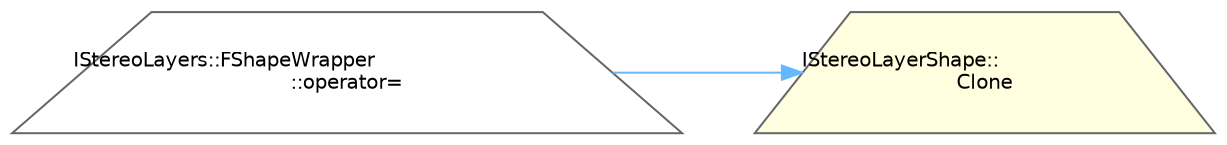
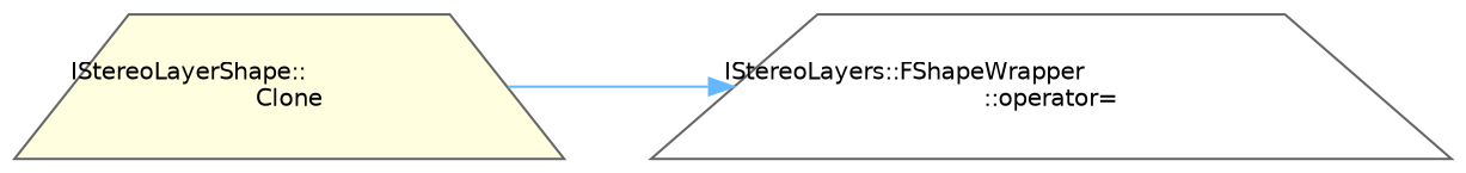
  digraph {
    rankdir=RL
    node [fontname=Helvetica fontsize=10 shape=trapezium style=filled]
    n1 [color=gray40 fillcolor=lightyellow fontcolor=black height=0.2 label="IStereoLayerShape::\lClone" width=0.4]
    n2 [color=grey40 fillcolor=white height=0.2 label="IStereoLayers::FShapeWrapper\l::operator=" width=0.4]
-   n1 -> n2 [color=steelblue1 dir=back fontname=Helvetica fontsize=10 labelfontname=Helvetica labelfontsize=10 style=solid]
+   n2 -> n1 [color=steelblue1 dir=back fontname=Helvetica fontsize=10 labelfontname=Helvetica labelfontsize=10 style=solid]
  }
